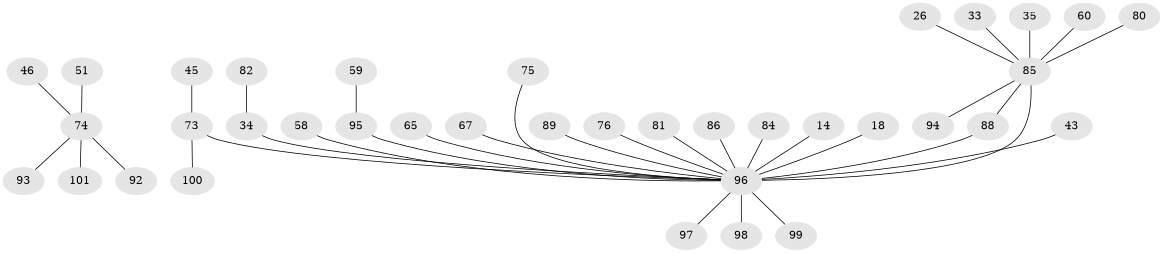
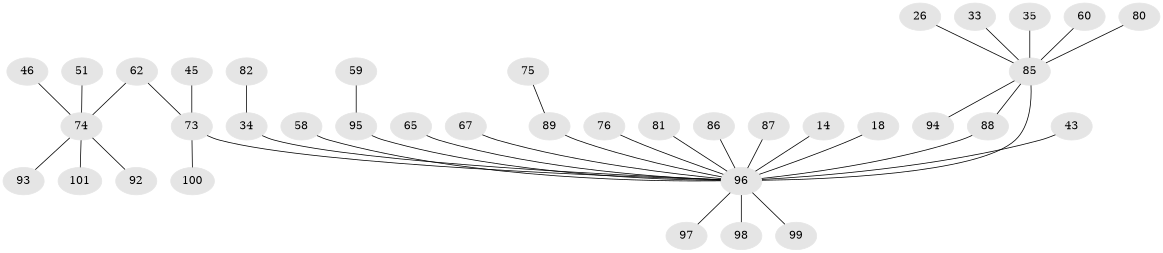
  graph {
    node [color=gray90 style=filled]
    96 [super="+81+77+44+69+91+20+21"]
    97
    98
    99
    14
    18
    85 [super="+2+25+13+41+16+72"]
    88 [super="+84"]
    94
    26
    33
    34
    35
    n14 [label=43]
    73 [super="+40+56"]
    100
    45
    74 [super="+23+61+4"]
    92
    93
    101
    46
    51
    58 [super="+6"]
    95 [super="+17+66"]
    59
    60 [super="+50"]
+   62
    65 [super="+11"]
    67 [super="+38+55"]
    75
    76
    80
    82
    n35 [label=81]
    86
-   87 [label=84]
+   87
    89
    96 -- 97
    96 -- 98
    96 -- 99
    14 -- 96
    18 -- 96
    85 -- 96 [weight=18]
    85 -- 88 [weight=2]
    85 -- 94
    88 -- 96
    26 -- 85
    33 -- 85
    34 -- 96
    35 -- 85
    n14 -- 96
    73 -- 96 [weight=6]
    73 -- 100
    45 -- 73
    74 -- 92
    74 -- 93
    74 -- 101
    46 -- 74
    51 -- 74
    58 -- 96
    95 -- 96 [weight=6]
    59 -- 95
    60 -- 85
+   62 -- 73
+   62 -- 74
    65 -- 96
    67 -- 96 [weight=2]
-   75 -- 96 [weight=2]
+   75 -- 89 [weight=2]
    76 -- 96
    80 -- 85
    82 -- 34
    n35 -- 96
    86 -- 96
    87 -- 96
    89 -- 96
  }
